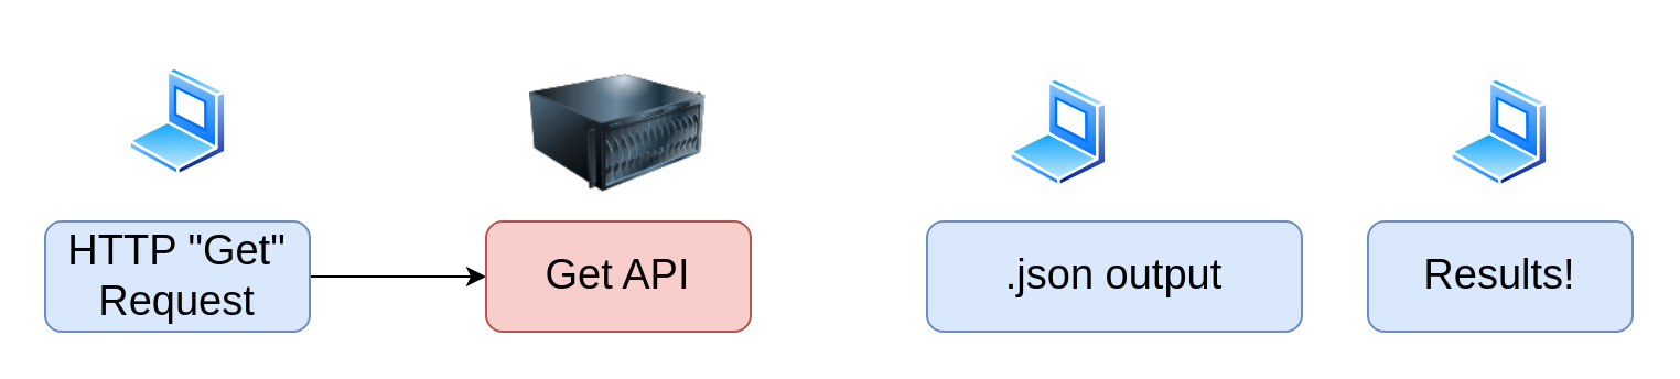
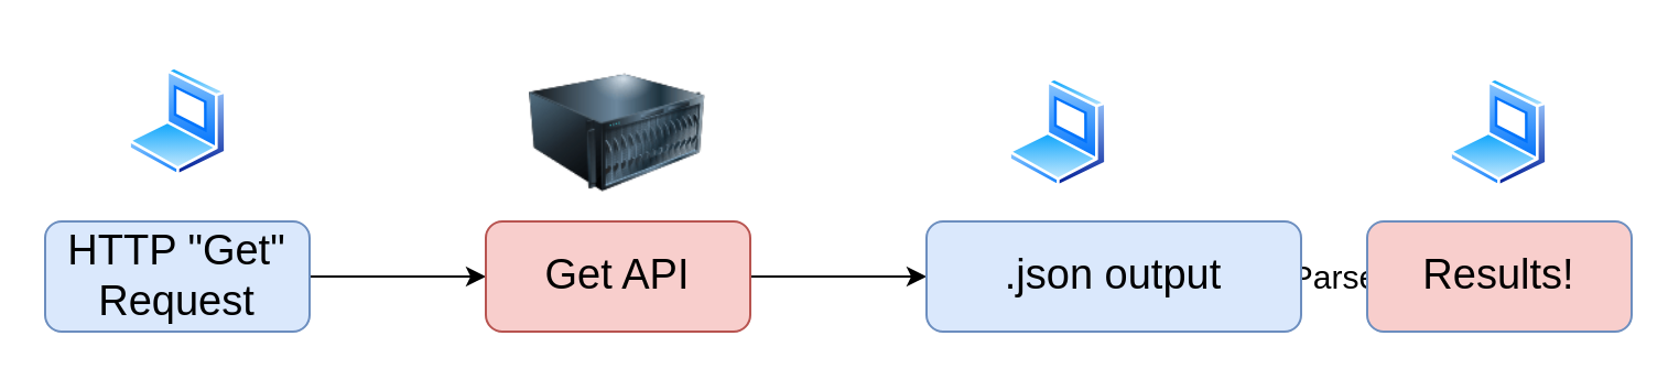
  <mxCell id="0" />
  <mxCell id="1" parent="0" />
  <mxCell id="2" value="" style="edgeStyle=orthogonalEdgeStyle;rounded=0;orthogonalLoop=1;jettySize=auto;html=1;" edge="1" parent="1" source="3" target="5"><mxGeometry relative="1" as="geometry" /></mxCell>
  <mxCell id="3" value="HTTP &quot;Get&quot; Request" style="rounded=1;whiteSpace=wrap;html=1;fillColor=#dae8fc;strokeColor=#6c8ebf;fontSize=19;" vertex="1" parent="1"><mxGeometry x="20" y="100" width="120" height="50" as="geometry" /></mxCell>
+ <mxCell id="4" value="" style="edgeStyle=orthogonalEdgeStyle;rounded=0;orthogonalLoop=1;jettySize=auto;html=1;" edge="1" parent="1" source="5" target="7"><mxGeometry relative="1" as="geometry" /></mxCell>
  <mxCell id="5" value="Get API" style="rounded=1;whiteSpace=wrap;html=1;fillColor=#f8cecc;strokeColor=#b85450;fontSize=19;" vertex="1" parent="1"><mxGeometry x="220" y="100" width="120" height="50" as="geometry" /></mxCell>
+ <mxCell id="6" value="Parse" style="edgeStyle=orthogonalEdgeStyle;rounded=0;orthogonalLoop=1;jettySize=auto;html=1;fontSize=15;" edge="1" parent="1" source="7" target="8"><mxGeometry relative="1" as="geometry" /></mxCell>
  <mxCell id="7" value=".json output" style="rounded=1;whiteSpace=wrap;html=1;fillColor=#dae8fc;strokeColor=#6c8ebf;fontSize=19;" vertex="1" parent="1"><mxGeometry x="420" y="100" width="170" height="50" as="geometry" /></mxCell>
- <mxCell id="8" value="Results!" style="rounded=1;whiteSpace=wrap;html=1;fillColor=#dae8fc;strokeColor=#6c8ebf;fontSize=19;" vertex="1" parent="1"><mxGeometry x="620" y="100" width="120" height="50" as="geometry" /></mxCell>
+ <mxCell id="8" value="Results!" style="rounded=1;whiteSpace=wrap;html=1;fillColor=#f8cecc;strokeColor=#6c8ebf;fontSize=19;" vertex="1" parent="1"><mxGeometry x="620" y="100" width="120" height="50" as="geometry" /></mxCell>
  <mxCell id="9" value="" style="image;html=1;image=img/lib/clip_art/computers/Server_128x128.png;fontSize=19;" vertex="1" parent="1"><mxGeometry x="240" y="20" width="80" height="80" as="geometry" /></mxCell>
  <mxCell id="10" value="" style="aspect=fixed;perimeter=ellipsePerimeter;html=1;align=center;shadow=0;dashed=0;spacingTop=3;image;image=img/lib/active_directory/laptop_client.svg;fontSize=19;" vertex="1" parent="1"><mxGeometry x="58" y="30" width="45" height="50" as="geometry" /></mxCell>
  <mxCell id="11" value="" style="aspect=fixed;perimeter=ellipsePerimeter;html=1;align=center;shadow=0;dashed=0;spacingTop=3;image;image=img/lib/active_directory/laptop_client.svg;fontSize=19;" vertex="1" parent="1"><mxGeometry x="457.5" y="35" width="45" height="50" as="geometry" /></mxCell>
  <mxCell id="12" value="" style="aspect=fixed;perimeter=ellipsePerimeter;html=1;align=center;shadow=0;dashed=0;spacingTop=3;image;image=img/lib/active_directory/laptop_client.svg;fontSize=19;" vertex="1" parent="1"><mxGeometry x="657.5" y="35" width="45" height="50" as="geometry" /></mxCell>
